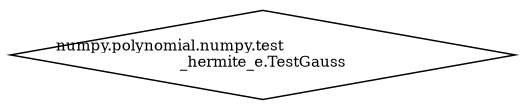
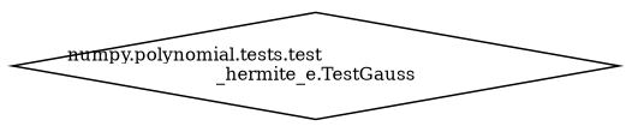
  digraph {
    rankdir=LR
    fontname="DejaVu Serif"
-   n1 [color=black fillcolor=white fontname="DejaVu Serif" fontsize=10 height=0.2 label="numpy.polynomial.numpy.test\l_hermite_e.TestGauss" shape=diamond style=filled width=0.4]
+   n1 [color=black fillcolor=white fontname="DejaVu Serif" fontsize=10 height=0.2 label="numpy.polynomial.tests.test\l_hermite_e.TestGauss" shape=diamond style=filled width=0.4]
  }
